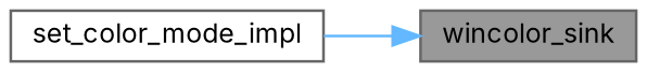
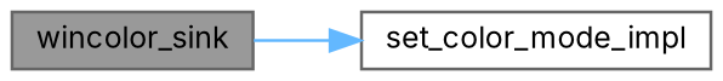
  digraph {
    rankdir=LR
    fontname=Inter
    node [fontname=Inter fontsize=10 shape=box style=filled]
    n1 [color=gray40 fillcolor=grey60 fontcolor=black height=0.2 label=wincolor_sink width=0.4]
    n2 [color=grey40 fillcolor=white height=0.2 label=set_color_mode_impl width=0.4]
-   n2 -> n1 [color=steelblue1 fontname=Inter fontsize=10 labelfontname=Helvetica labelfontsize=10 style=solid]
+   n1 -> n2 [color=steelblue1 fontname=Inter fontsize=10 labelfontname=Helvetica labelfontsize=10 style=solid]
  }
